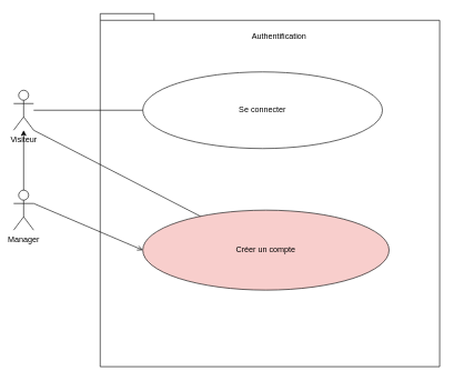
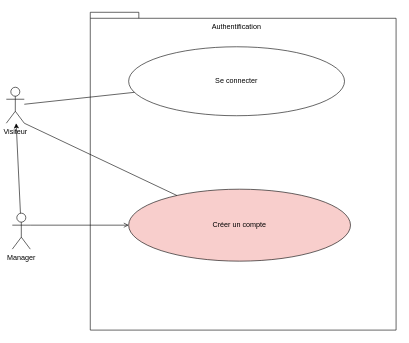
  <mxCell id="0" />
  <mxCell id="1" parent="0" />
  <mxCell id="2" value="" style="shape=folder;fontStyle=1;spacingTop=10;tabWidth=81;tabHeight=10;tabPosition=left;html=1;" parent="1" vertex="1"><mxGeometry x="150" y="20" width="510" height="530" as="geometry" /></mxCell>
- <mxCell id="3" value="Authentification" style="text;html=1;strokeColor=none;fillColor=none;align=center;verticalAlign=middle;whiteSpace=wrap;rounded=0;" parent="1" vertex="1"><mxGeometry x="399" y="45" width="40" height="20" as="geometry" /></mxCell>
- <mxCell id="4" value="Visiteur" style="shape=umlActor;verticalLabelPosition=bottom;verticalAlign=top;html=1;outlineConnect=0;" parent="1" vertex="1"><mxGeometry x="20" y="135" width="30" height="60" as="geometry" /></mxCell>
- <mxCell id="5" value="Manager" style="shape=umlActor;verticalLabelPosition=bottom;verticalAlign=top;html=1;outlineConnect=0;" parent="1" vertex="1"><mxGeometry x="20" y="285" width="30" height="60" as="geometry" /></mxCell>
- <mxCell id="6" value="Se connecter" style="ellipse;whiteSpace=wrap;html=1;" parent="1" vertex="1"><mxGeometry x="214" y="107.5" width="360" height="115" as="geometry" /></mxCell>
+ <mxCell id="3" value="Authentification" style="text;html=1;strokeColor=none;fillColor=none;align=center;verticalAlign=middle;whiteSpace=wrap;rounded=0;" parent="1" vertex="1"><mxGeometry x="374" y="35" width="40" height="20" as="geometry" /></mxCell>
+ <mxCell id="4" value="Visiteur" style="shape=umlActor;verticalLabelPosition=bottom;verticalAlign=top;html=1;outlineConnect=0;" parent="1" vertex="1"><mxGeometry x="10" y="145" width="30" height="60" as="geometry" /></mxCell>
+ <mxCell id="5" value="Manager" style="shape=umlActor;verticalLabelPosition=bottom;verticalAlign=top;html=1;outlineConnect=0;" parent="1" vertex="1"><mxGeometry x="20" y="355" width="30" height="60" as="geometry" /></mxCell>
+ <mxCell id="6" value="Se connecter" style="ellipse;whiteSpace=wrap;html=1;" parent="1" vertex="1"><mxGeometry x="214" y="77.5" width="360" height="115" as="geometry" /></mxCell>
  <mxCell id="7" value="Créer un compte" style="ellipse;whiteSpace=wrap;html=1;fillColor=#f8cecc;" parent="1" vertex="1"><mxGeometry x="214" y="315" width="370" height="120" as="geometry" /></mxCell>
  <mxCell id="8" value="" style="endArrow=none;html=1;exitX=1;exitY=1;exitDx=0;exitDy=0;exitPerimeter=0;" parent="1" source="4" target="7" edge="1"><mxGeometry width="50" height="50" relative="1" as="geometry"><mxPoint x="170" y="375" as="sourcePoint" /><mxPoint x="220" y="325" as="targetPoint" /></mxGeometry></mxCell>
  <mxCell id="9" value="" style="endArrow=open;html=1;entryX=0;entryY=0.5;entryDx=0;entryDy=0;exitX=1;exitY=0.333;exitDx=0;exitDy=0;exitPerimeter=0;" parent="1" source="5" target="7" edge="1"><mxGeometry width="50" height="50" relative="1" as="geometry"><mxPoint x="160" y="395.698" as="sourcePoint" /><mxPoint x="360" y="405" as="targetPoint" /></mxGeometry></mxCell>
  <mxCell id="10" value="" style="endArrow=none;html=1;" parent="1" source="4" target="6" edge="1"><mxGeometry width="50" height="50" relative="1" as="geometry"><mxPoint x="180" y="245" as="sourcePoint" /><mxPoint x="439.185" y="407.426" as="targetPoint" /></mxGeometry></mxCell>
  <mxCell id="11" value="" style="endArrow=classic;html=1;" parent="1" source="5" target="4" edge="1"><mxGeometry width="50" height="50" relative="1" as="geometry"><mxPoint x="80" y="355" as="sourcePoint" /><mxPoint x="130" y="305" as="targetPoint" /></mxGeometry></mxCell>
